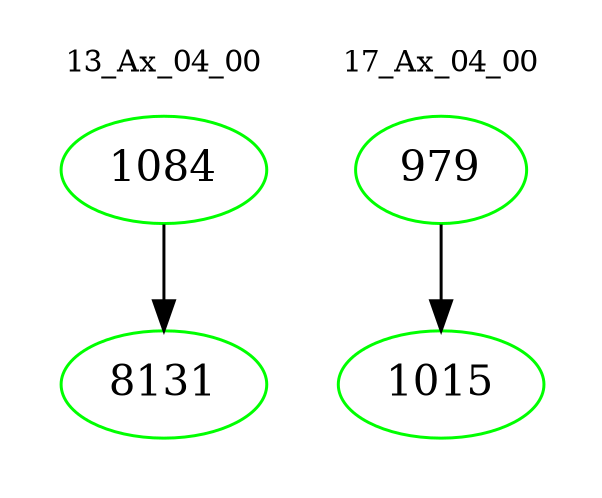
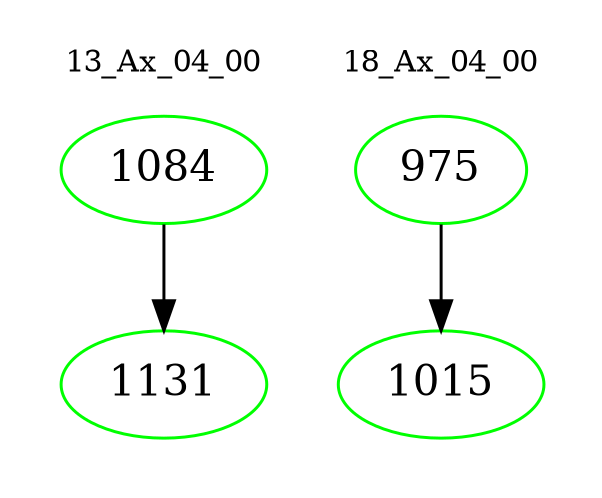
  digraph {
    node [color=green]
    edge [color=black]
    n1 [label=1084]
-   n2 [label=8131]
-   n3 [label=979]
+   n2 [label=1131]
+   n3 [label=975]
    n4 [label=1015]
    subgraph cluster_1 {
      color=white
      fontsize=10
      label="13_Ax_04_00"
      n1
      n2
    }
    subgraph cluster_2 {
      color=white
      fontsize=10
-     label="17_Ax_04_00"
+     label="18_Ax_04_00"
      n3
      n4
    }
    n1 -> n2
    n3 -> n4
  }
